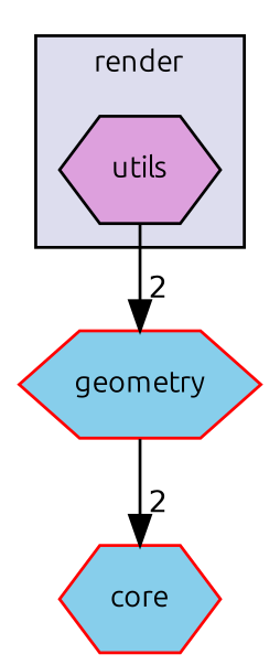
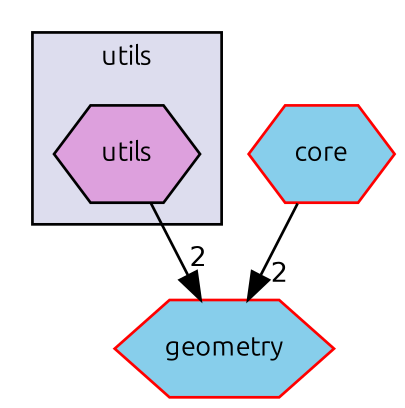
  digraph {
    compound=true
    fontname=Ubuntu
    node [fillcolor=skyblue fontname=Ubuntu fontsize=10 shape=hexagon style=filled color=red]
    edge [fontname=Ubuntu headlabel=2 labeldistance=1.5 labelfontname=Helvetica labelfontsize=10]
    n1 [fillcolor=plum label=utils pencolor=black color=""]
    n2 [label=geometry]
    n3 [label=core]
    subgraph cluster_1 {
      bgcolor="#ddddee"
      fontsize=10
-     label=render
+     label=utils
      pencolor=black
      n1
    }
    n1 -> n2
-   n2 -> n3
+   n3 -> n2
  }
